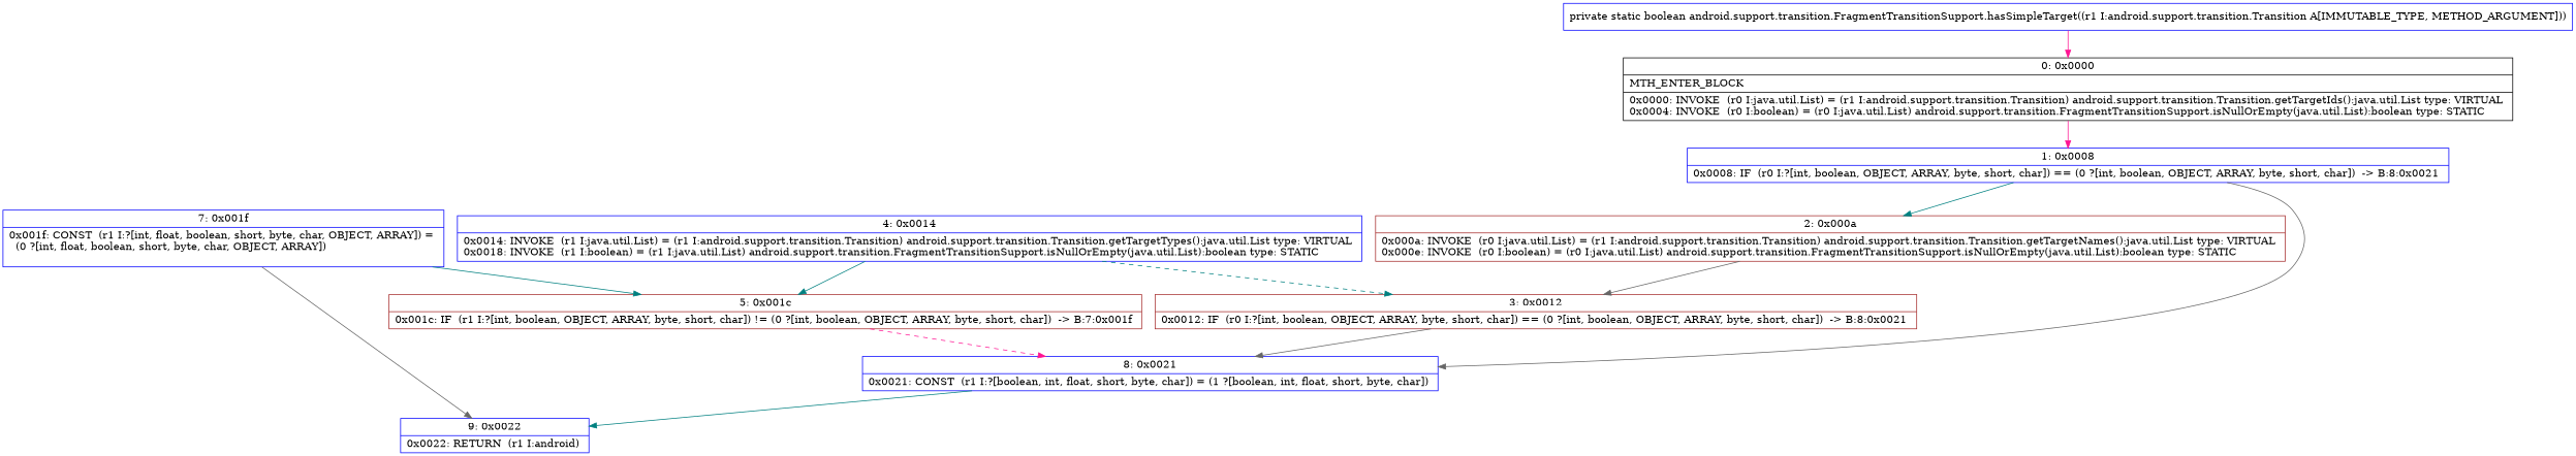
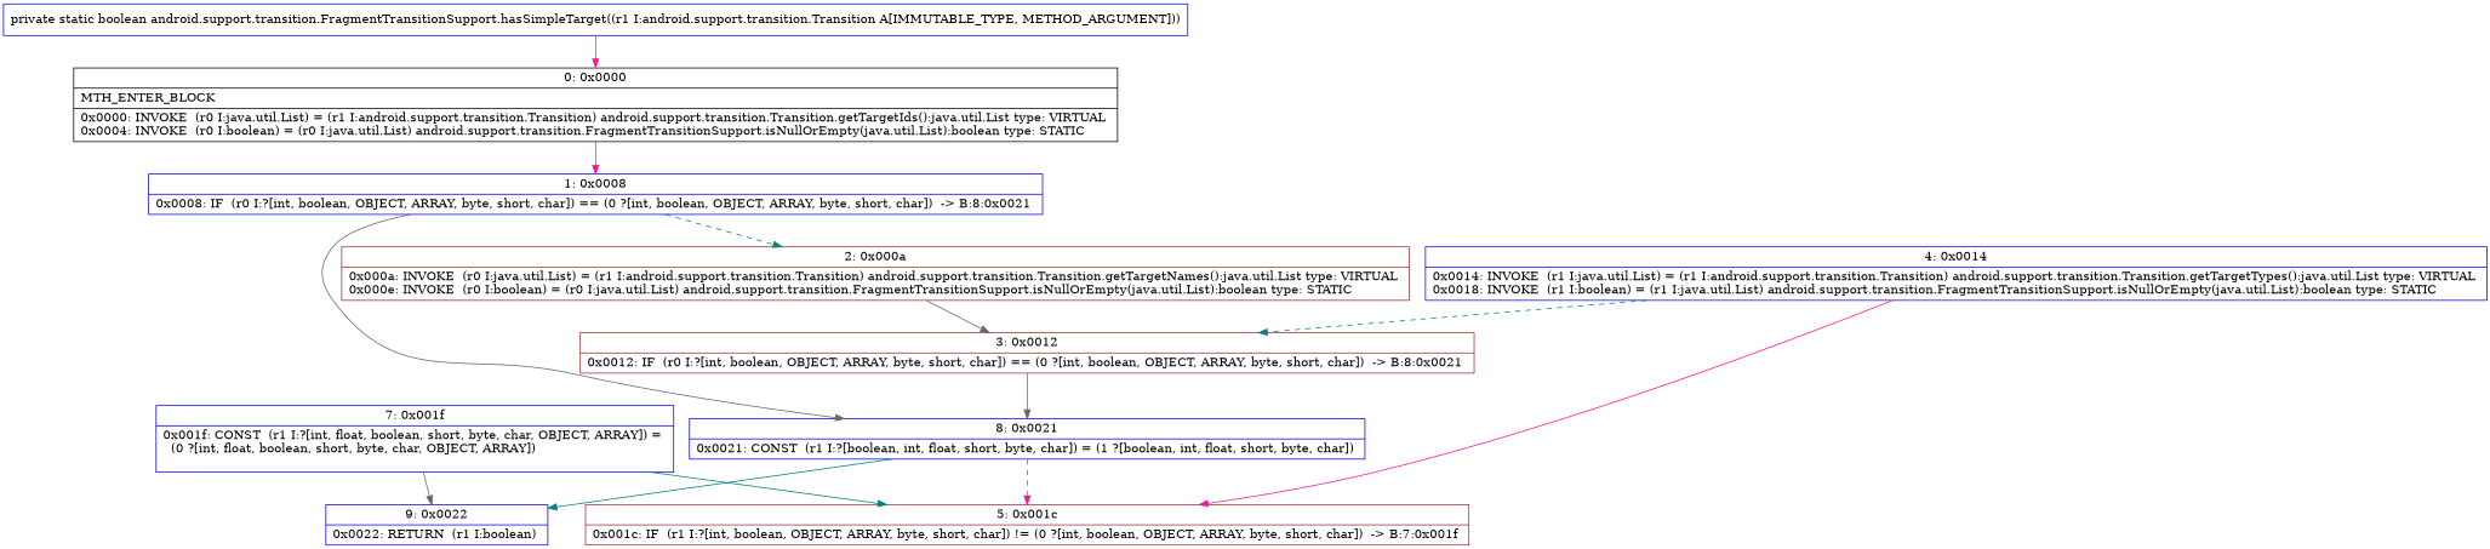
  digraph {
    node [color=blue shape=record]
    edge [color=deeppink]
    n1 [color=black label="{0\:\ 0x0000|MTH_ENTER_BLOCK\l|0x0000: INVOKE  (r0 I:java.util.List) = (r1 I:android.support.transition.Transition) android.support.transition.Transition.getTargetIds():java.util.List type: VIRTUAL \l0x0004: INVOKE  (r0 I:boolean) = (r0 I:java.util.List) android.support.transition.FragmentTransitionSupport.isNullOrEmpty(java.util.List):boolean type: STATIC \l}"]
    n2 [label="{1\:\ 0x0008|0x0008: IF  (r0 I:?[int, boolean, OBJECT, ARRAY, byte, short, char]) == (0 ?[int, boolean, OBJECT, ARRAY, byte, short, char])  \-\> B:8:0x0021 \l}"]
    n3 [color=brown label="{2\:\ 0x000a|0x000a: INVOKE  (r0 I:java.util.List) = (r1 I:android.support.transition.Transition) android.support.transition.Transition.getTargetNames():java.util.List type: VIRTUAL \l0x000e: INVOKE  (r0 I:boolean) = (r0 I:java.util.List) android.support.transition.FragmentTransitionSupport.isNullOrEmpty(java.util.List):boolean type: STATIC \l}"]
    n4 [label="{8\:\ 0x0021|0x0021: CONST  (r1 I:?[boolean, int, float, short, byte, char]) = (1 ?[boolean, int, float, short, byte, char]) \l}"]
    n5 [color=brown label="{3\:\ 0x0012|0x0012: IF  (r0 I:?[int, boolean, OBJECT, ARRAY, byte, short, char]) == (0 ?[int, boolean, OBJECT, ARRAY, byte, short, char])  \-\> B:8:0x0021 \l}"]
-   n6 [label="{9\:\ 0x0022|0x0022: RETURN  (r1 I:android) \l}"]
+   n6 [label="{9\:\ 0x0022|0x0022: RETURN  (r1 I:boolean) \l}"]
    n7 [label="{4\:\ 0x0014|0x0014: INVOKE  (r1 I:java.util.List) = (r1 I:android.support.transition.Transition) android.support.transition.Transition.getTargetTypes():java.util.List type: VIRTUAL \l0x0018: INVOKE  (r1 I:boolean) = (r1 I:java.util.List) android.support.transition.FragmentTransitionSupport.isNullOrEmpty(java.util.List):boolean type: STATIC \l}"]
    n8 [color=brown label="{5\:\ 0x001c|0x001c: IF  (r1 I:?[int, boolean, OBJECT, ARRAY, byte, short, char]) != (0 ?[int, boolean, OBJECT, ARRAY, byte, short, char])  \-\> B:7:0x001f \l}"]
    n9 [label="{7\:\ 0x001f|0x001f: CONST  (r1 I:?[int, float, boolean, short, byte, char, OBJECT, ARRAY]) = \l  (0 ?[int, float, boolean, short, byte, char, OBJECT, ARRAY])\l \l}"]
    n10 [label="{private static boolean android.support.transition.FragmentTransitionSupport.hasSimpleTarget((r1 I:android.support.transition.Transition A[IMMUTABLE_TYPE, METHOD_ARGUMENT])) }"]
    n1 -> n2
-   n2 -> n3 [color=teal style=solid]
+   n2 -> n3 [color=teal style=dashed]
    n2 -> n4 [color=gray40]
    n3 -> n5 [color=gray40]
    n4 -> n6 [color=teal]
    n5 -> n4 [color=gray40]
    n7 -> n5 [color=teal style=dashed]
-   n7 -> n8 [color=teal]
-   n8 -> n4 [style=dashed]
+   n7 -> n8
+   n4 -> n8 [style=dashed]
    n9 -> n6 [color=gray40]
    n9 -> n8 [color=teal]
    n10 -> n1
  }
